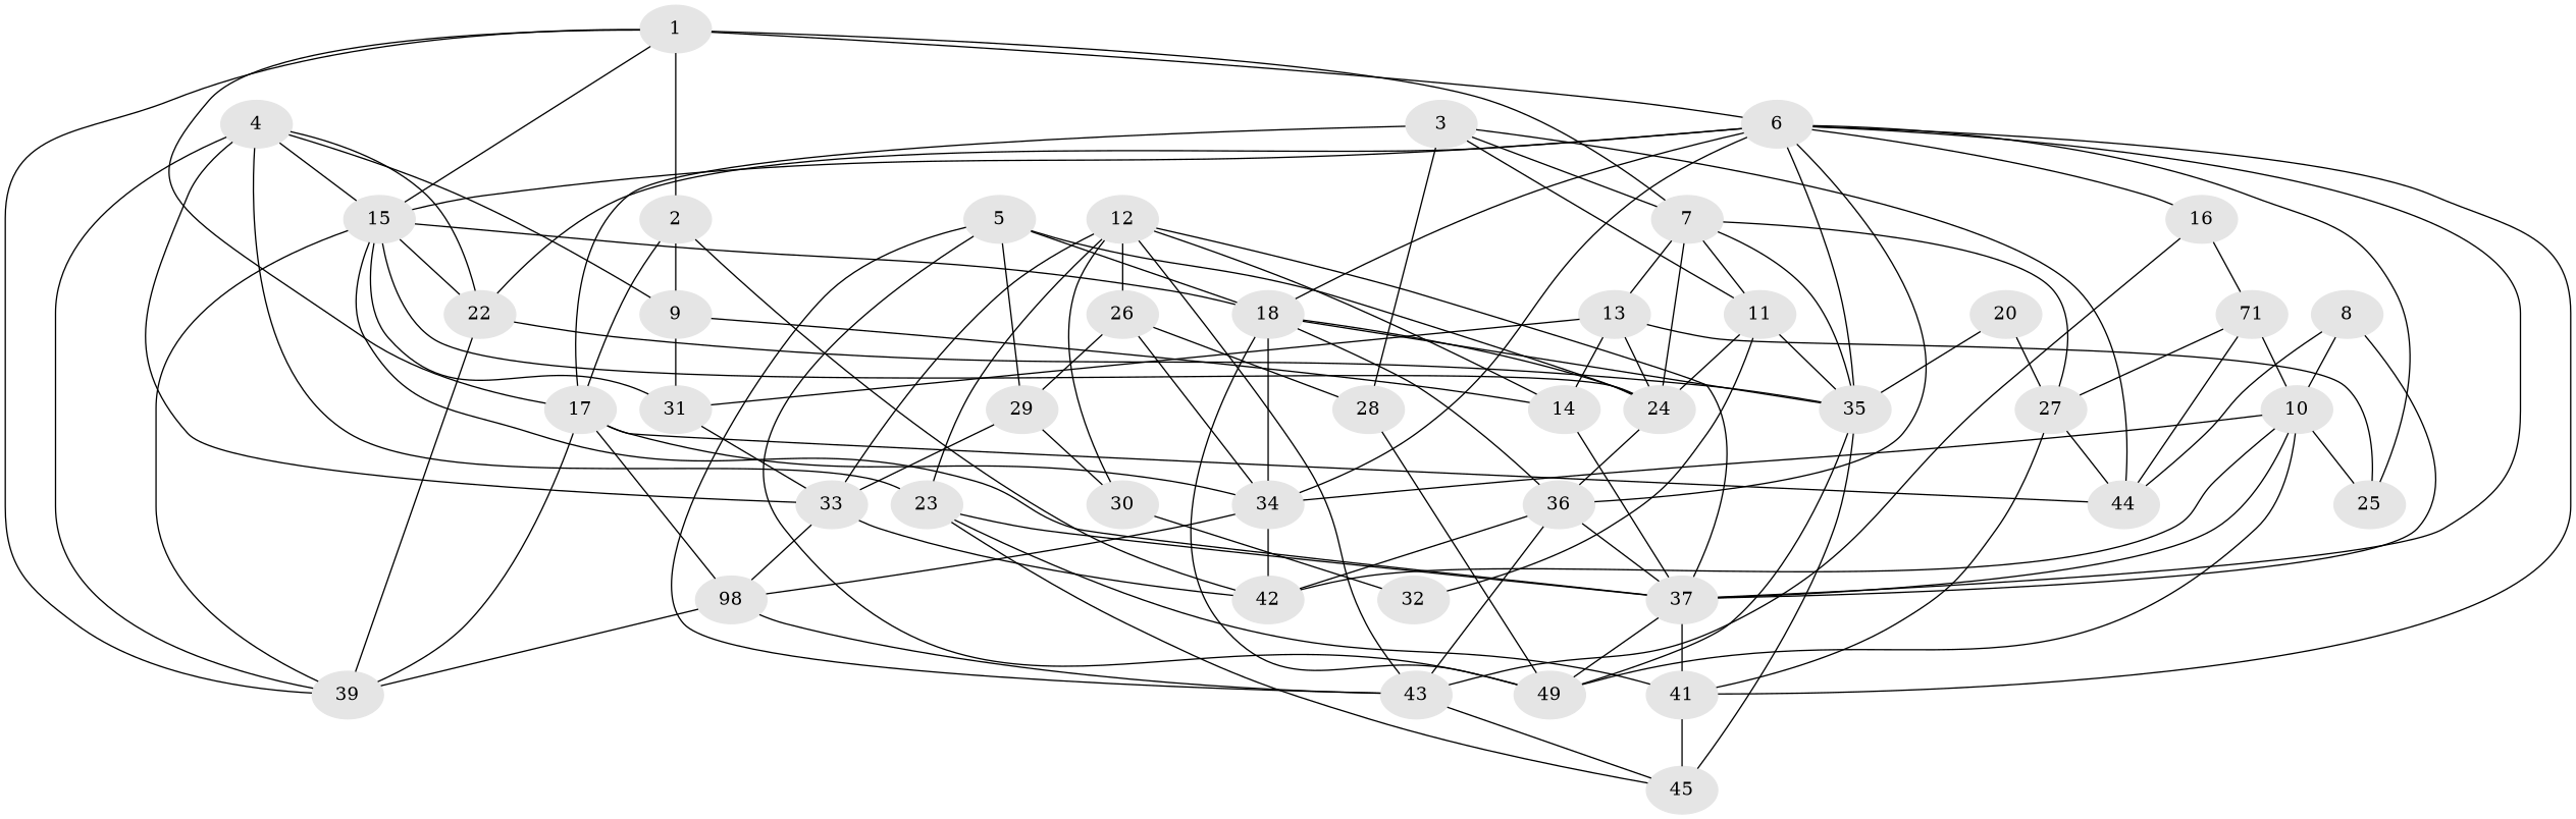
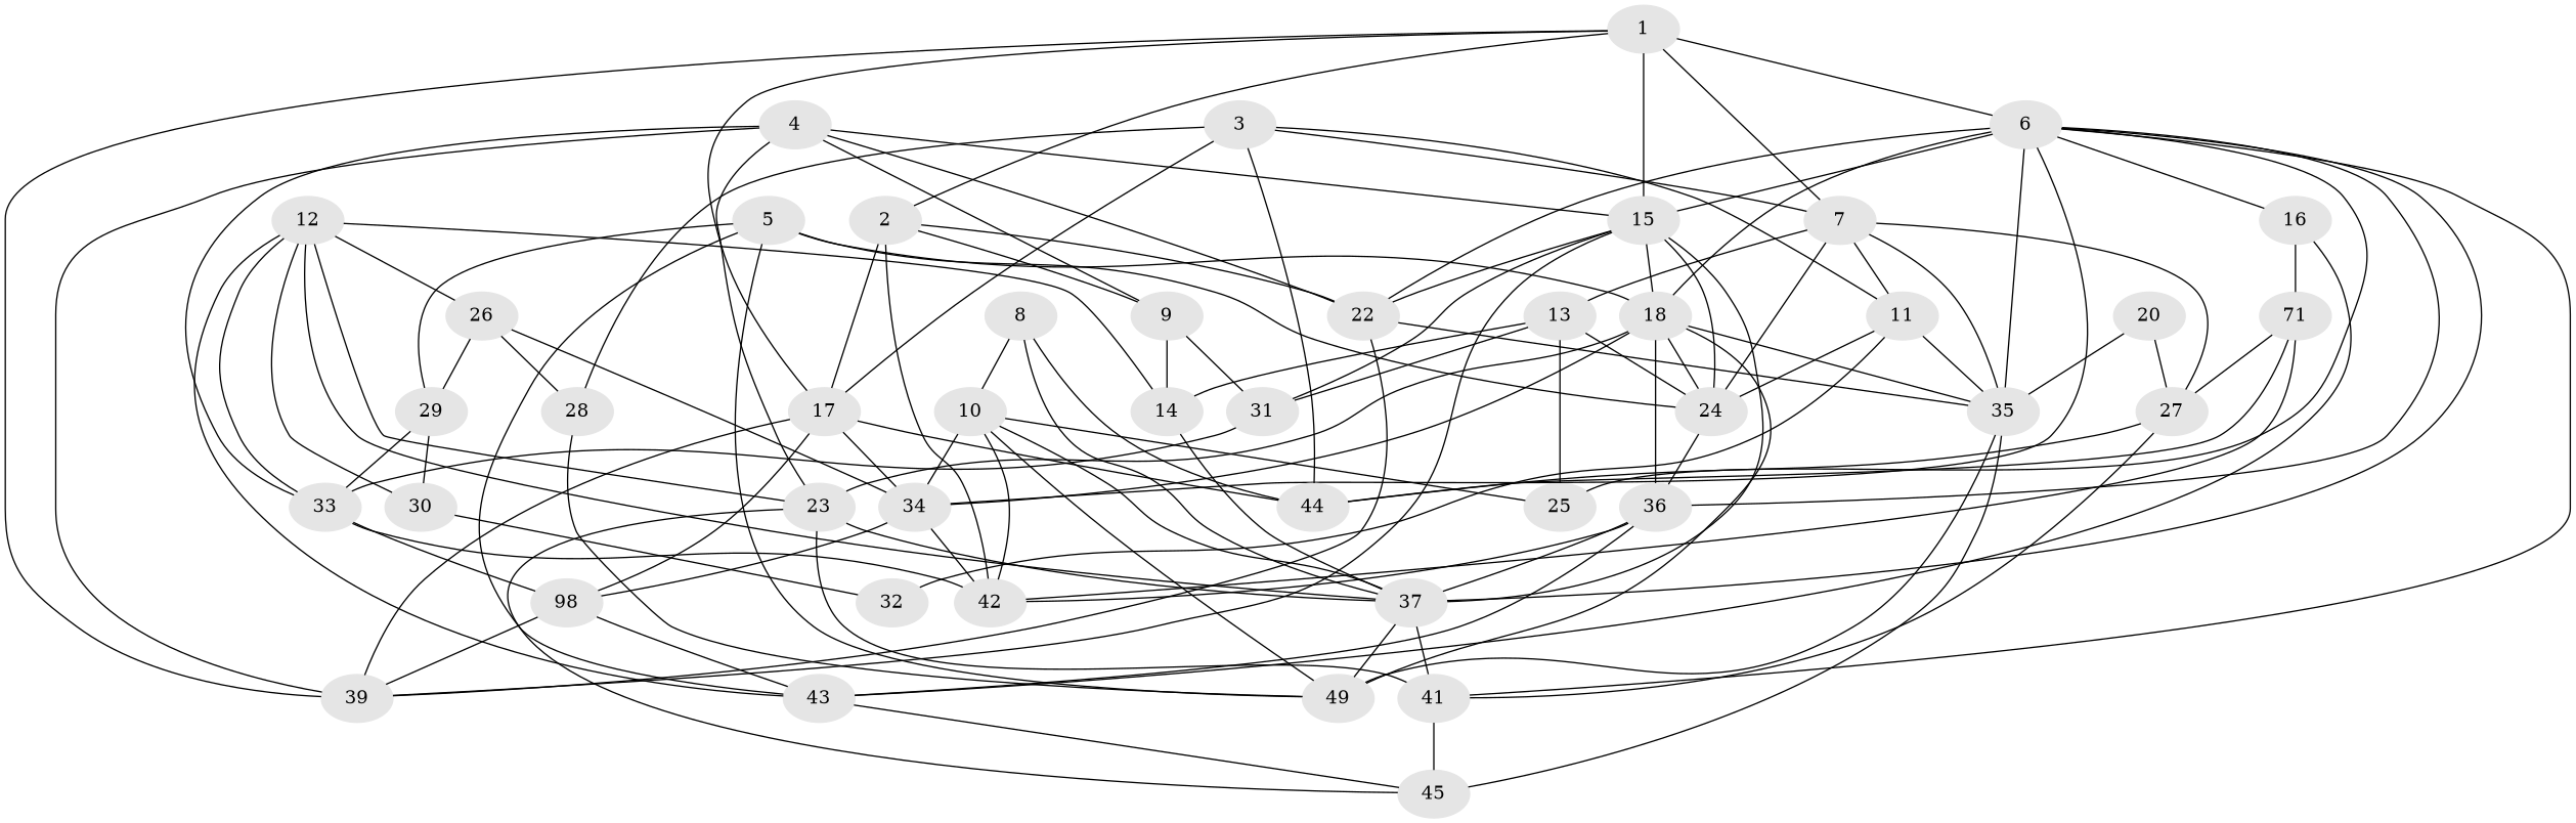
  graph {
    node [color=gray90 style=filled]
    edge [weight=1.0]
    1
    2
    6
    7
    15
    17
    39
    9
    22
    42
    18
    16
    25
    34
    35
    36
    37
    41
    11
    24
    13
    27
    31
    44
    n25 [label=98]
    14
    3
    28
    32
    n30 [label=49]
    4
    23
    33
    45
    5
    29
    43
    30
    n39 [label=71]
    8
    10
    12
    26
    20
    1 -- 2
    1 -- 6 [weight=2.0]
    1 -- 7
    1 -- 15
    1 -- 17
    1 -- 39
    2 -- 17
    2 -- 9
+   2 -- 22
    2 -- 42
    6 -- 15 [weight=2.0]
    6 -- 22
    6 -- 18
    6 -- 16
    6 -- 25
    6 -- 34
    6 -- 35 [weight=2.0]
    6 -- 36
    6 -- 37
    6 -- 41
    7 -- 35
    7 -- 11
    7 -- 24
    7 -- 13
    7 -- 27
    15 -- 39
    15 -- 22
    15 -- 18
    15 -- 37
    15 -- 24
    15 -- 31
    17 -- 39
    17 -- 34
    17 -- 44
    17 -- n25
    9 -- 31
    9 -- 14
    22 -- 39
    22 -- 35
    18 -- 34
    18 -- 35
    18 -- 36
    18 -- 24
    18 -- n30
+   18 -- 23
    16 -- 43
    16 -- n39
    34 -- 42
    34 -- n25
    35 -- n30
    35 -- 45
    36 -- 42
    36 -- 37
    36 -- 43
    37 -- 41
    37 -- n30
    41 -- 45 [weight=2.0]
    11 -- 35
    11 -- 24
    11 -- 32
    24 -- 36
    13 -- 25
    13 -- 24
    13 -- 31
    13 -- 14
    27 -- 41
    27 -- 44
    31 -- 33
    n25 -- 39
    n25 -- 43
    14 -- 37
    3 -- 7
    3 -- 17
    3 -- 11
    3 -- 44
    3 -- 28
    28 -- n30
    4 -- 15
    4 -- 39
    4 -- 9
    4 -- 22
    4 -- 23
    4 -- 33
    23 -- 37
    23 -- 41
    23 -- 45
    33 -- 42
    33 -- n25
    5 -- 18
    5 -- 24
    5 -- n30
    5 -- 29
    5 -- 43
    29 -- 33
    29 -- 30
    43 -- 45
    30 -- 32 [weight=2.0]
-   n39 -- 10
+   n39 -- 42
    n39 -- 27
    n39 -- 44
    8 -- 37
    8 -- 44
    8 -- 10 [weight=2.0]
    10 -- 42
    10 -- 25
    10 -- 34
    10 -- 37
    10 -- n30
    12 -- 37
    12 -- 14
    12 -- 23
    12 -- 33
    12 -- 43
    12 -- 30
    12 -- 26
    26 -- 34
    26 -- 28
    26 -- 29
    20 -- 35
    20 -- 27
  }
